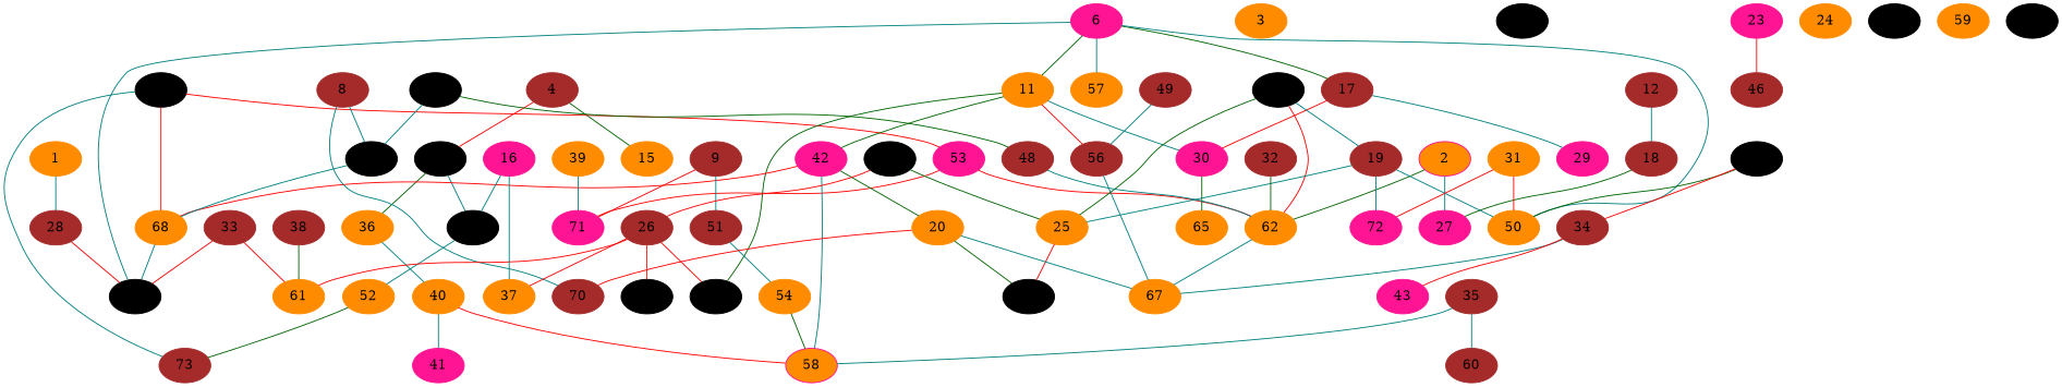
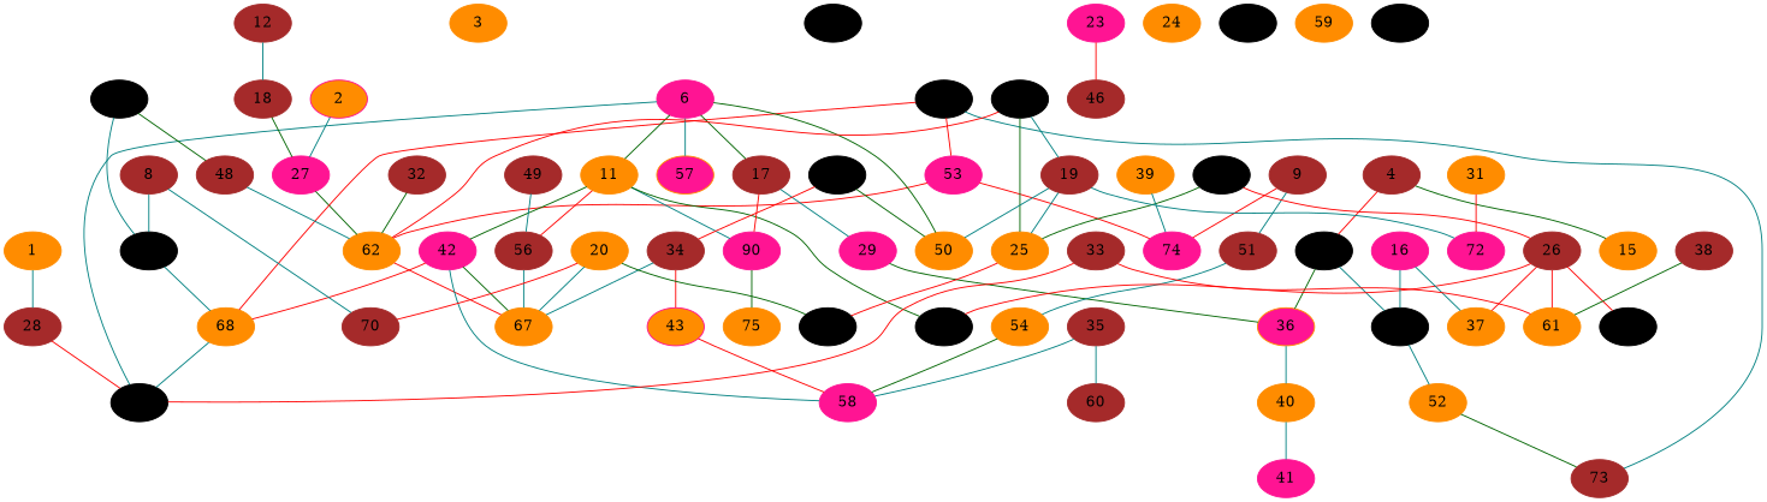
  graph {
    node [color=brown style=filled]
    edge [color=teal]
    28
    1 [color=darkorange]
    69 [color=black]
    2 [color=deeppink fillcolor=darkorange]
    27 [color=deeppink]
    62 [color=darkorange]
    3 [color=darkorange]
    4
    14 [color=black]
    15 [color=darkorange]
    22 [color=black]
-   36 [color=darkorange]
+   36 [color=darkorange fillcolor=deeppink]
    5 [color=black]
    53 [color=deeppink]
    68 [color=darkorange]
    73
-   71 [color=deeppink]
+   71 [color=deeppink label=74]
    6 [color=deeppink]
    11 [color=darkorange]
    17
    50 [color=darkorange]
-   57 [color=darkorange]
+   57 [color=darkorange fillcolor=deeppink]
    42 [color=deeppink]
-   30 [color=deeppink]
+   30 [color=deeppink label=90]
    47 [color=black]
    56
    29 [color=deeppink]
    67 [color=darkorange]
-   58 [color=deeppink fillcolor=darkorange]
+   58 [color=deeppink]
    7 [color=black]
    34
-   43 [color=deeppink]
+   43 [color=deeppink fillcolor=darkorange]
    8
    64 [color=black]
    70
    9
    51
    54 [color=darkorange]
    10 [color=black]
    25 [color=darkorange]
    26
    63 [color=black]
    37 [color=darkorange]
    44 [color=black]
    61 [color=darkorange]
-   65 [color=darkorange]
+   65 [color=darkorange label=75]
    12
    18
    13 [color=black]
    19
    72 [color=deeppink]
    52 [color=darkorange]
    40 [color=darkorange]
    16 [color=deeppink]
    20 [color=darkorange]
    21 [color=black]
    23 [color=deeppink]
    46
    24 [color=darkorange]
    31 [color=darkorange]
    32
    33
    35
    60
    41 [color=deeppink]
    38
    39 [color=darkorange]
    45 [color=black]
    48
    49
    55 [color=black]
    59 [color=darkorange]
    66 [color=black]
    28 -- 69 [color=red]
    1 -- 28
    2 -- 27
-   2 -- 62 [color=darkgreen]
-   62 -- 67
+   27 -- 62 [color=darkgreen]
+   62 -- 67 [color=red]
    4 -- 14 [color=red]
    4 -- 15 [color=darkgreen]
    14 -- 22
    14 -- 36 [color=darkgreen]
    22 -- 52
    36 -- 40
    5 -- 53 [color=red]
    5 -- 68 [color=red]
    5 -- 73
    53 -- 62 [color=red]
    53 -- 71 [color=red]
    68 -- 69
    6 -- 69
    6 -- 11 [color=darkgreen]
    6 -- 17 [color=darkgreen]
-   6 -- 50
+   6 -- 50 [color=darkgreen]
    6 -- 57
    11 -- 42 [color=darkgreen]
    11 -- 30
    11 -- 47 [color=darkgreen]
    11 -- 56 [color=red]
    17 -- 30 [color=red]
    17 -- 29
    42 -- 68 [color=red]
-   42 -- 20 [color=darkgreen]
+   42 -- 67 [color=darkgreen]
    42 -- 58
    30 -- 65 [color=darkgreen]
    56 -- 67
+   29 -- 36 [color=darkgreen]
    7 -- 50 [color=darkgreen]
    7 -- 34 [color=red]
    34 -- 67
    34 -- 43 [color=red]
    8 -- 64
    8 -- 70
    64 -- 68
    9 -- 71 [color=red]
    9 -- 51
    51 -- 54
    54 -- 58 [color=darkgreen]
    10 -- 25 [color=darkgreen]
    10 -- 26 [color=red]
    25 -- 63 [color=red]
    26 -- 47 [color=red]
    26 -- 37 [color=red]
    26 -- 44 [color=red]
    26 -- 61 [color=red]
    12 -- 18
    18 -- 27 [color=darkgreen]
    13 -- 62 [color=red]
    13 -- 25 [color=darkgreen]
    13 -- 19
    19 -- 50
    19 -- 25
    19 -- 72
    52 -- 73 [color=darkgreen]
-   40 -- 58 [color=red]
+   43 -- 58 [color=red]
    40 -- 41
    16 -- 22
    16 -- 37
    20 -- 67
    20 -- 70 [color=red]
    20 -- 63 [color=darkgreen]
    23 -- 46 [color=red]
-   31 -- 50 [color=red]
    31 -- 72 [color=red]
    32 -- 62 [color=darkgreen]
    33 -- 69 [color=red]
    33 -- 61 [color=red]
    35 -- 58
    35 -- 60
    38 -- 61 [color=darkgreen]
    39 -- 71
    45 -- 64
    45 -- 48 [color=darkgreen]
    48 -- 62
    49 -- 56
  }
